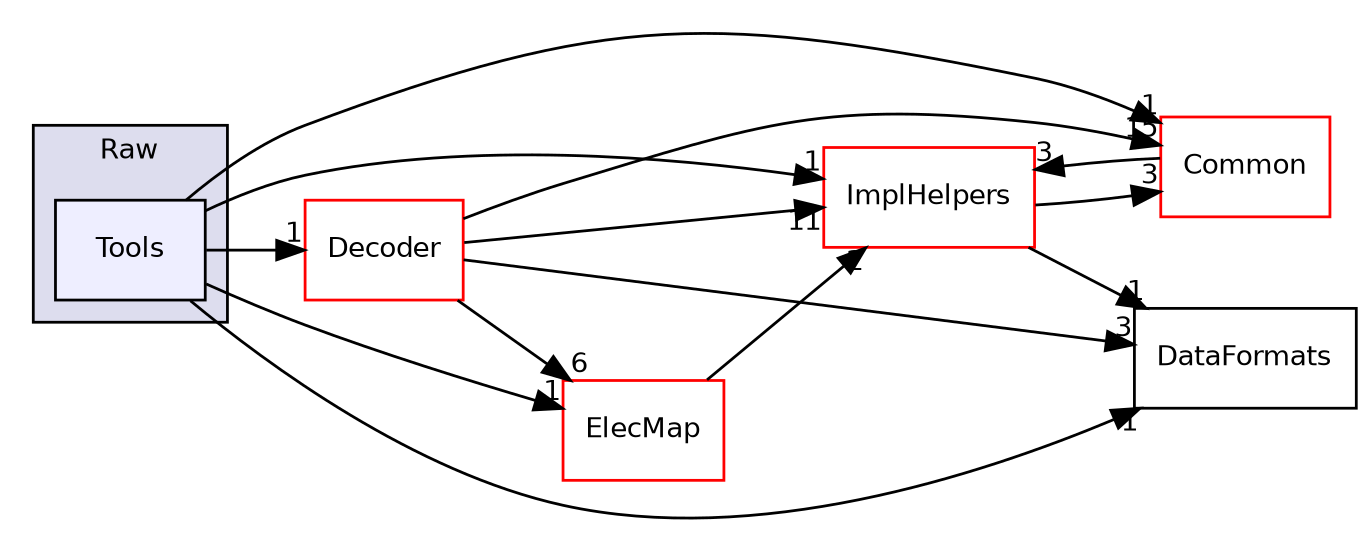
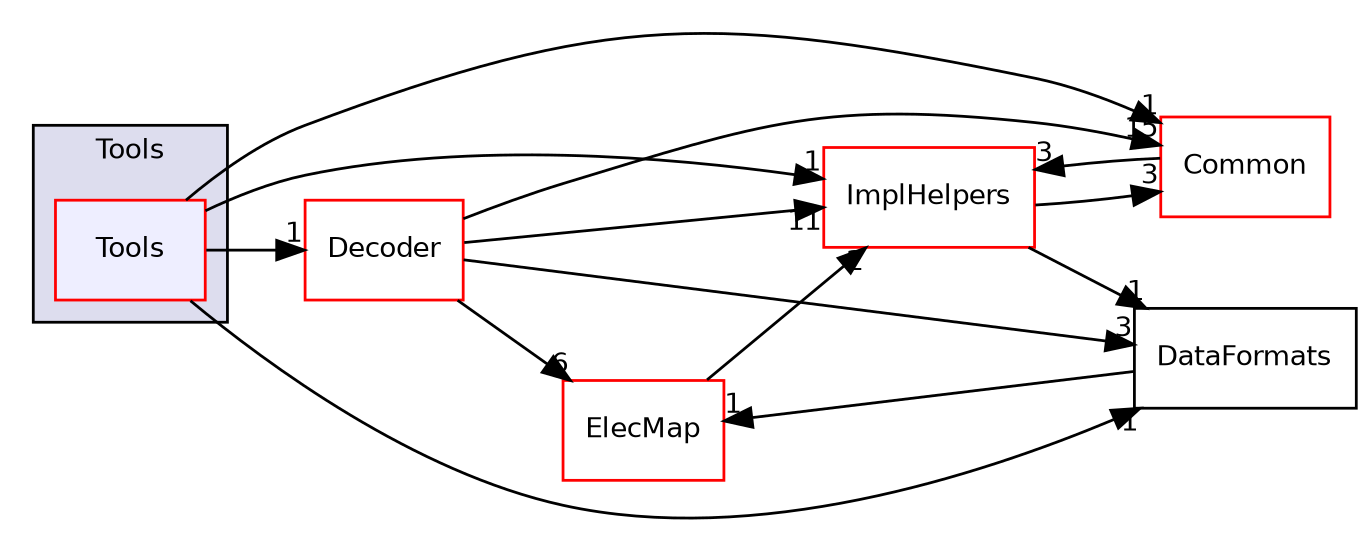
  digraph {
    compound=true
    rankdir=LR
    node [fontname=Helvetica fontsize=10 shape=box color=red]
    edge [headlabel=1 labeldistance=1.5 labelfontname=Helvetica labelfontsize=10]
-   n1 [fillcolor="#eeeeff" label=Tools pencolor=black style=filled color=""]
+   n1 [fillcolor="#eeeeff" label=Tools pencolor=black style=filled]
    n2 [label=ElecMap]
    n3 [label=Common]
    n4 [label=ImplHelpers]
    n5 [label=Decoder]
    n6 [color=black label=DataFormats]
    subgraph cluster_1 {
      bgcolor="#ddddee"
      fontname=Helvetica
      fontsize=10
-     label=Raw
+     label=Tools
      pencolor=black
      n1
    }
-   n1 -> n2
+   n6 -> n2
    n1 -> n3
    n1 -> n4
    n1 -> n5
    n1 -> n6
    n2 -> n4 [headlabel=2]
    n3 -> n4 [headlabel=3]
    n4 -> n3 [headlabel=3]
    n4 -> n6
    n5 -> n2 [headlabel=6]
    n5 -> n3 [headlabel=15]
    n5 -> n4 [headlabel=11]
    n5 -> n6 [headlabel=3]
  }
